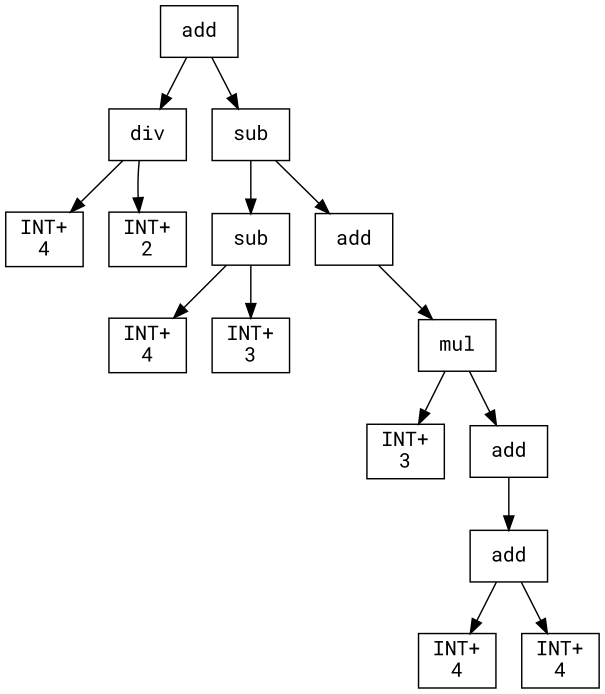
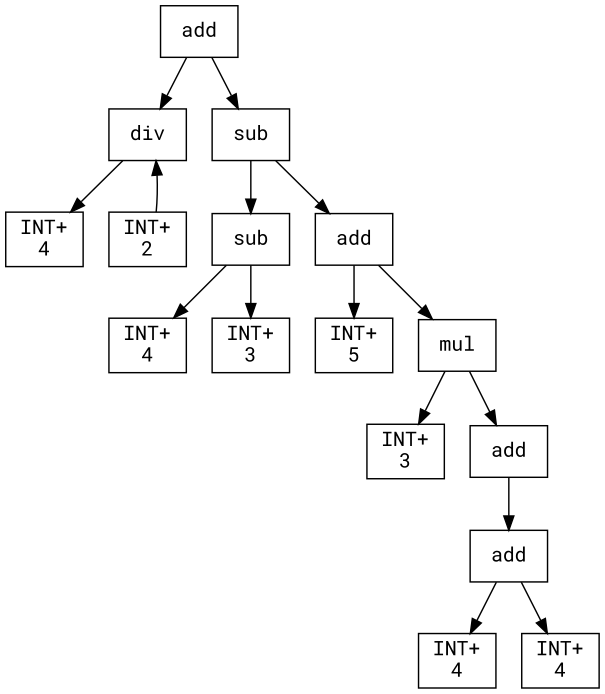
  digraph {
    fontname="Roboto Mono"
    node [fontname="Roboto Mono" shape=box]
    edge [fontname="Roboto Mono"]
    n1 [label=add]
    n2 [label=div]
    n3 [label=sub]
    n4 [label="INT+\n4"]
    n5 [label="INT+\n2"]
    n6 [label=sub]
    n7 [label=add]
    n8 [label="INT+\n4"]
    n9 [label="INT+\n3"]
+   n10 [label="INT+\n5"]
    n11 [label=mul]
    n12 [label="INT+\n3"]
    n13 [label=add]
    n14 [label=add]
    n15 [label="INT+\n4"]
    n16 [label="INT+\n4"]
    n1 -> n2
    n1 -> n3
    n2 -> n4
-   n2 -> n5
+   n5 -> n2
    n3 -> n6
    n3 -> n7
    n6 -> n8
    n6 -> n9
+   n7 -> n10
    n7 -> n11
    n11 -> n12
    n11 -> n13
    n13 -> n14
    n14 -> n15
    n14 -> n16
  }
